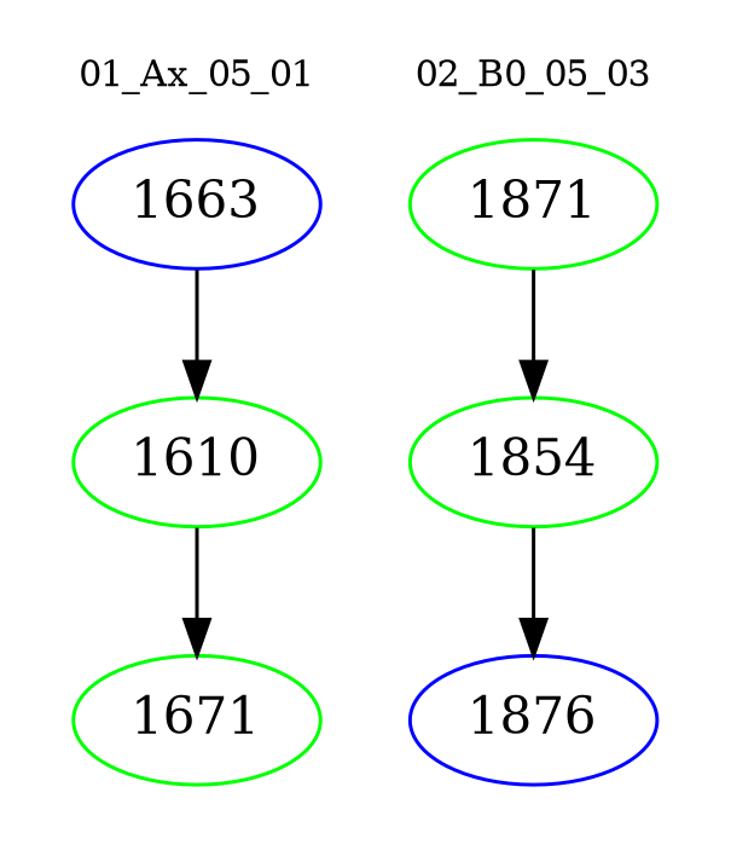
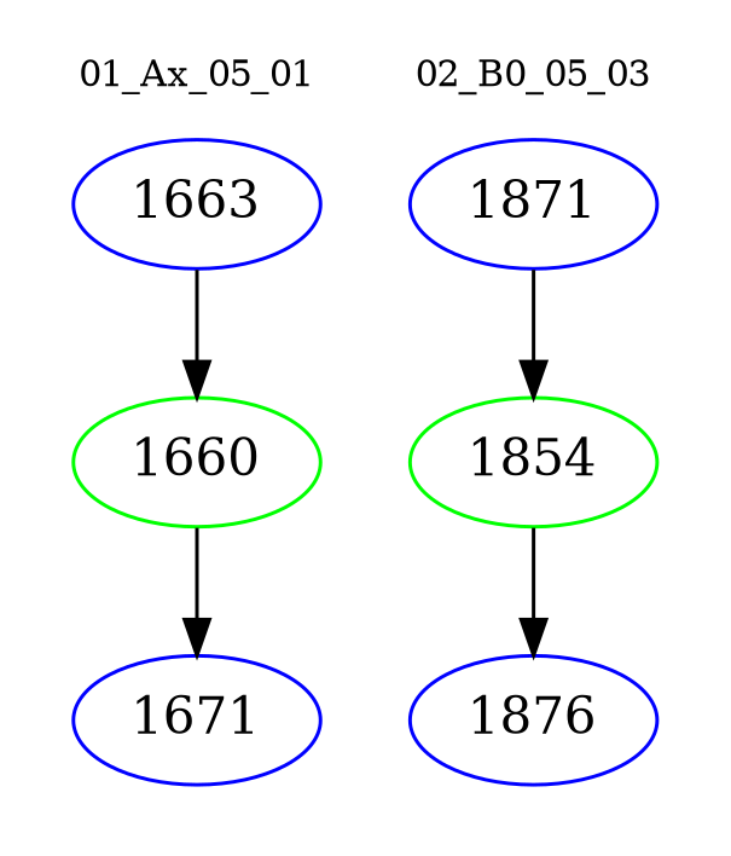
  digraph {
    node [color=blue]
    edge [color=black]
    n1 [label=1663]
-   n2 [color=green label=1610]
-   n3 [color=green label=1671]
-   n4 [color=green label=1871]
+   n2 [color=green label=1660]
+   n3 [label=1671]
+   n4 [label=1871]
    n5 [color=green label=1854]
    n6 [label=1876]
    subgraph cluster_1 {
      color=white
      fontsize=10
      label="01_Ax_05_01"
      n1
      n2
      n3
    }
    subgraph cluster_2 {
      color=white
      fontsize=10
      label="02_B0_05_03"
      n4
      n5
      n6
    }
    n1 -> n2
    n2 -> n3
    n4 -> n5
    n5 -> n6
  }
